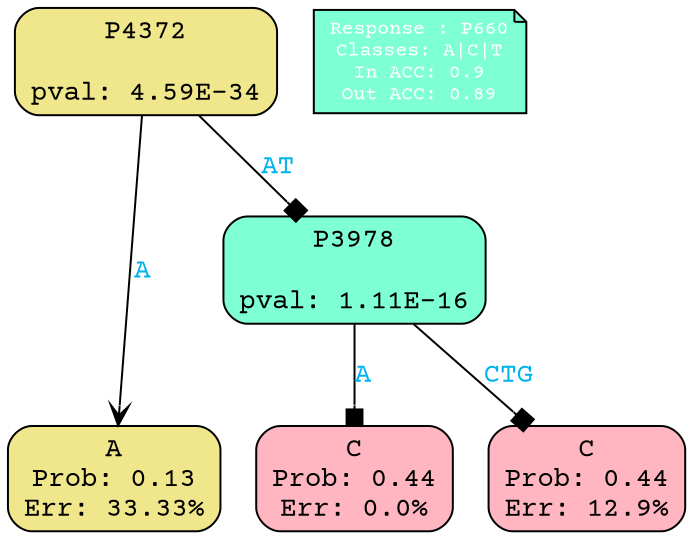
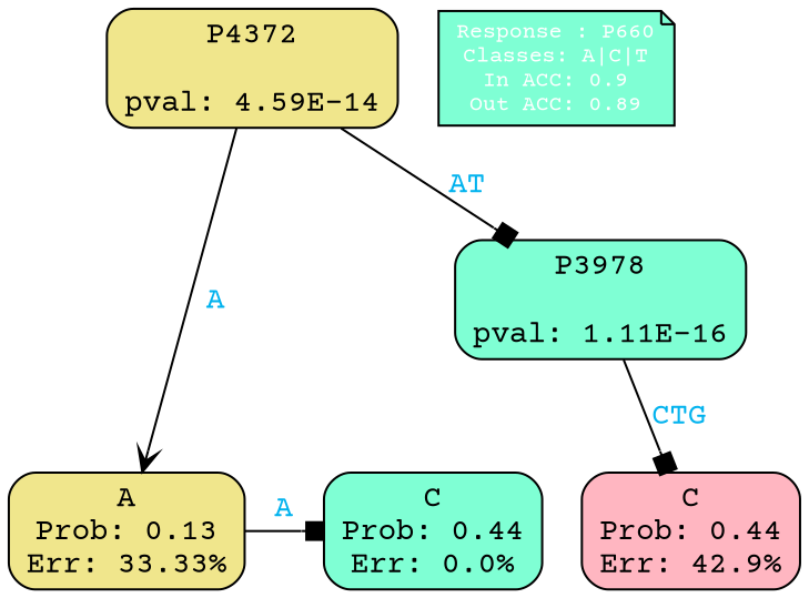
  digraph {
    fontname="Courier Prime"
    ranksep=equally
    splines=polylines
    node [color=black fillcolor=lightpink fontname="Courier Prime" shape=box style="filled, rounded"]
    edge [arrowhead=box fontcolor=deepskyblue2 fontname="Courier Prime"]
-   n1 [label="C\nProb: 0.44\nErr: 0.0%"]
-   n2 [label="C\nProb: 0.44\nErr: 12.9%"]
+   n1 [fillcolor=aquamarine label="C\nProb: 0.44\nErr: 0.0%"]
+   n2 [label="C\nProb: 0.44\nErr: 42.9%"]
    n3 [fillcolor=khaki label="A\nProb: 0.13\nErr: 33.33%"]
    n4 [align=left fillcolor=aquamarine fontcolor=white fontsize=10 label="Response : P660\nClasses: A|C|T\nIn ACC: 0.9\nOut ACC: 0.89\n" shape=note style=filled]
-   n5 [fillcolor=khaki label="P4372\n\npval: 4.59E-34"]
+   n5 [fillcolor=khaki label="P4372\n\npval: 4.59E-14"]
    n6 [fillcolor=aquamarine label="P3978\n\npval: 1.11E-16"]
    subgraph sub_1 {
      rank=same
      n1
      n2
      n3
    }
    subgraph sub_2 {
      rank=same
      n4
      n5
    }
    n5 -> n3 [arrowhead=vee label=A]
    n5 -> n6 [label=AT]
-   n6 -> n1 [label=A]
+   n3 -> n1 [label=A]
    n6 -> n2 [label=CTG]
  }
